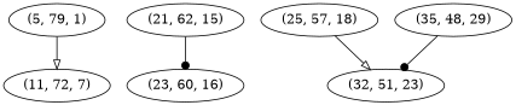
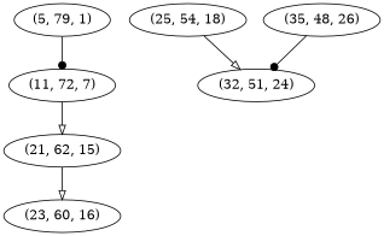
  digraph {
    edge [arrowhead=onormal]
    "(5, 79, 1)"
    "(11, 72, 7)"
    "(21, 62, 15)"
    "(23, 60, 16)"
-   "(25, 57, 18)"
-   "(32, 51, 24)" [label="(32, 51, 23)"]
-   "(35, 48, 26)" [label="(35, 48, 29)"]
-   "(5, 79, 1)" -> "(11, 72, 7)"
-   "(21, 62, 15)" -> "(23, 60, 16)" [arrowhead=dot]
+   "(25, 57, 18)" [label="(25, 54, 18)"]
+   "(32, 51, 24)"
+   "(35, 48, 26)"
+   "(5, 79, 1)" -> "(11, 72, 7)" [arrowhead=dot]
+   "(11, 72, 7)" -> "(21, 62, 15)"
+   "(21, 62, 15)" -> "(23, 60, 16)"
    "(25, 57, 18)" -> "(32, 51, 24)"
    "(35, 48, 26)" -> "(32, 51, 24)" [arrowhead=dot]
  }
